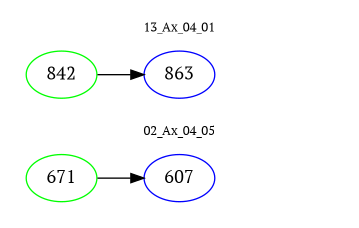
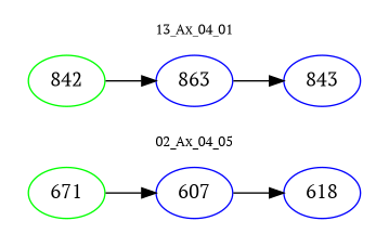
  digraph {
    fontname="PT Serif"
    rankdir=LR
    node [color=blue fontname="PT Serif"]
    edge [color=black fontname="PT Serif"]
    n1 [color=green label=671]
    n2 [label=607]
+   n3 [label=618]
    n4 [color=green label=842]
    n5 [label=863]
+   n6 [label=843]
    subgraph cluster_1 {
      color=white
      fontsize=10
      label="02_Ax_04_05"
      n1
      n2
+     n3
    }
    subgraph cluster_2 {
      color=white
      fontsize=10
      label="13_Ax_04_01"
      n4
      n5
+     n6
    }
    n1 -> n2
+   n2 -> n3
    n4 -> n5
+   n5 -> n6
  }
